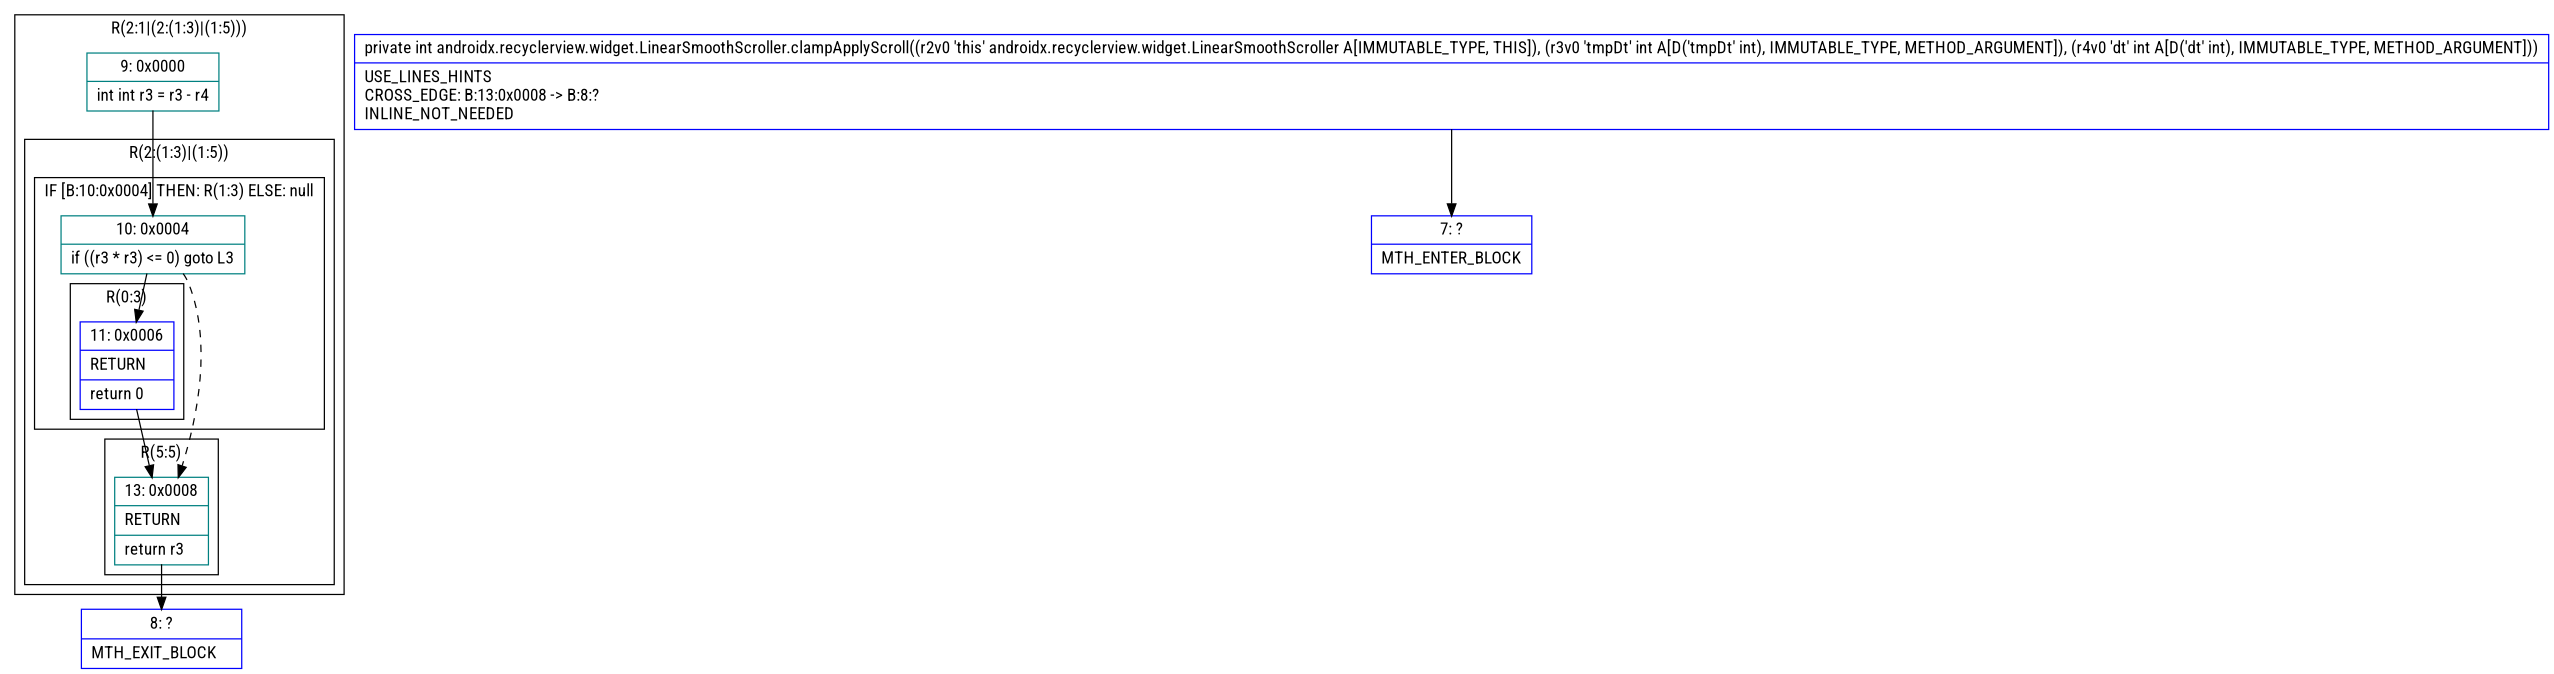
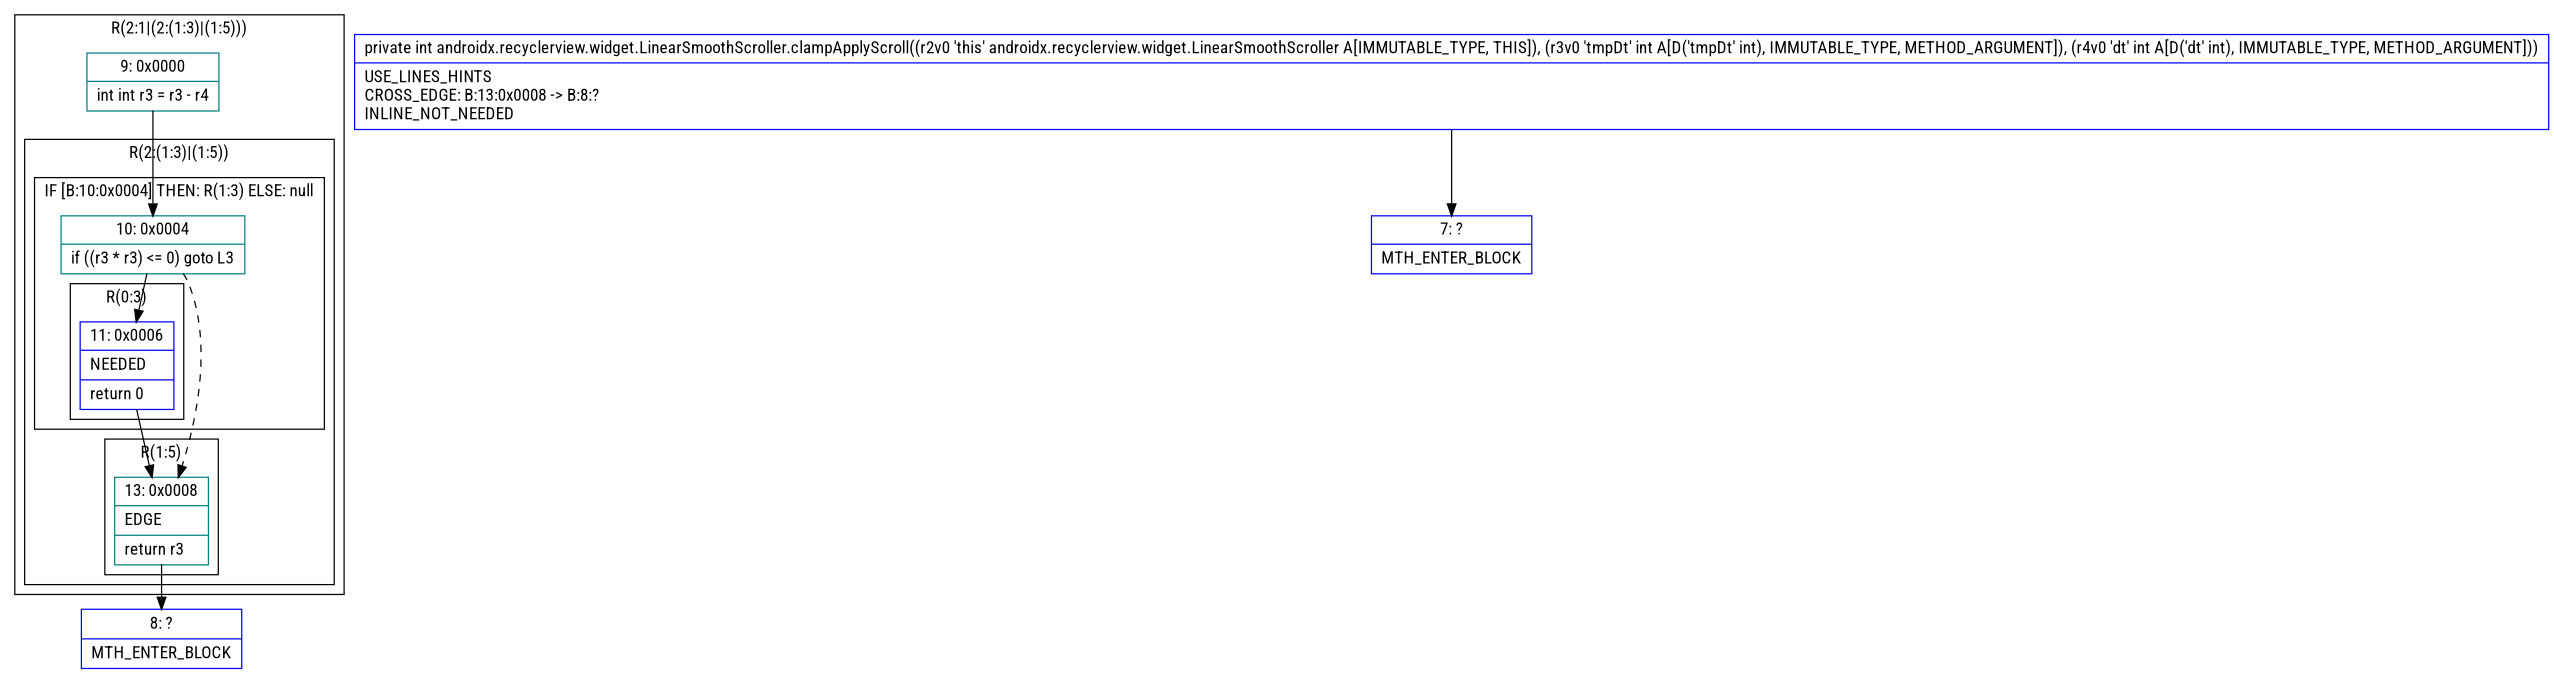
  digraph {
    fontname="Roboto Condensed"
    node [color=blue fontname="Roboto Condensed" shape=record]
    edge [fontname="Roboto Condensed"]
-   n1 [label="{11\:\ 0x0006|RETURN\l|return 0\l}"]
+   n1 [label="{11\:\ 0x0006|NEEDED\l|return 0\l}"]
    n2 [color=teal label="{10\:\ 0x0004|if ((r3 * r3) \<= 0) goto L3\l}"]
-   n3 [color=teal label="{13\:\ 0x0008|RETURN\l|return r3\l}"]
+   n3 [color=teal label="{13\:\ 0x0008|EDGE\l|return r3\l}"]
    n4 [color=teal label="{9\:\ 0x0000|int int r3 = r3 \- r4\l}"]
-   n5 [label="{8\:\ ?|MTH_EXIT_BLOCK\l}"]
+   n5 [label="{8\:\ ?|MTH_ENTER_BLOCK\l}"]
    n6 [label="{7\:\ ?|MTH_ENTER_BLOCK\l}"]
    n7 [label="{private int androidx.recyclerview.widget.LinearSmoothScroller.clampApplyScroll((r2v0 'this' androidx.recyclerview.widget.LinearSmoothScroller A[IMMUTABLE_TYPE, THIS]), (r3v0 'tmpDt' int A[D('tmpDt' int), IMMUTABLE_TYPE, METHOD_ARGUMENT]), (r4v0 'dt' int A[D('dt' int), IMMUTABLE_TYPE, METHOD_ARGUMENT]))  | USE_LINES_HINTS\lCROSS_EDGE: B:13:0x0008 \-\> B:8:?\lINLINE_NOT_NEEDED\l}"]
    subgraph cluster_1 {
      label="R(2:1|(2:(1:3)|(1:5)))"
      n4
      subgraph cluster_2 {
        label="R(2:(1:3)|(1:5))"
        subgraph cluster_3 {
          label="IF [B:10:0x0004] THEN: R(1:3) ELSE: null"
          n2
          subgraph cluster_4 {
            label="R(0:3)"
            n1
          }
        }
        subgraph cluster_5 {
-         label="R(5:5)"
+         label="R(1:5)"
          n3
        }
      }
    }
    n1 -> n3
    n2 -> n1
    n2 -> n3 [style=dashed]
    n3 -> n5
    n4 -> n2
    n7 -> n6
  }
